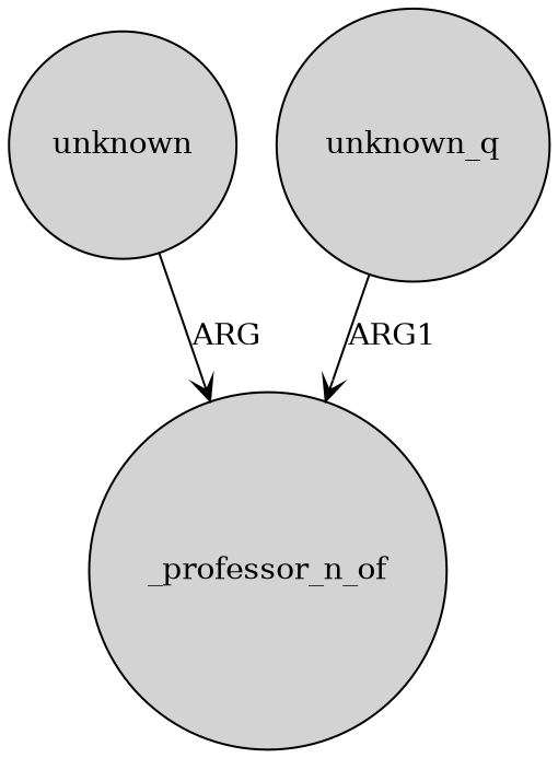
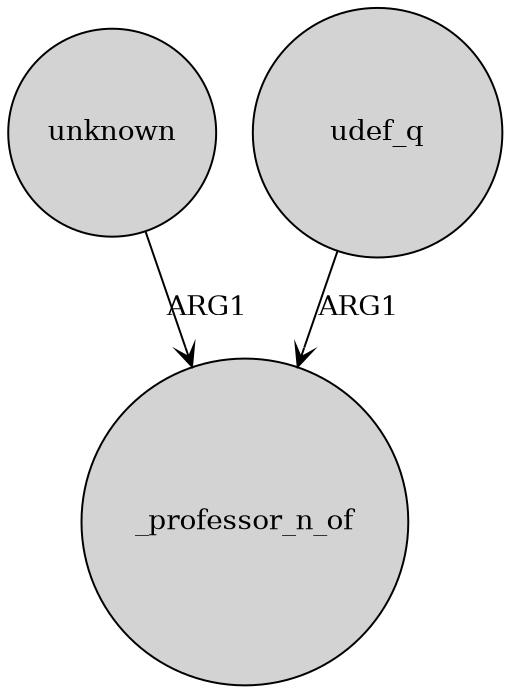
  digraph {
    node [shape=circle style=filled]
    edge [arrowhead=vee]
    unknown
    _professor_n_of
-   udef_q [label=unknown_q]
-   unknown -> _professor_n_of [label=ARG]
+   udef_q
+   unknown -> _professor_n_of [label=ARG1]
    udef_q -> _professor_n_of [label=ARG1]
  }
